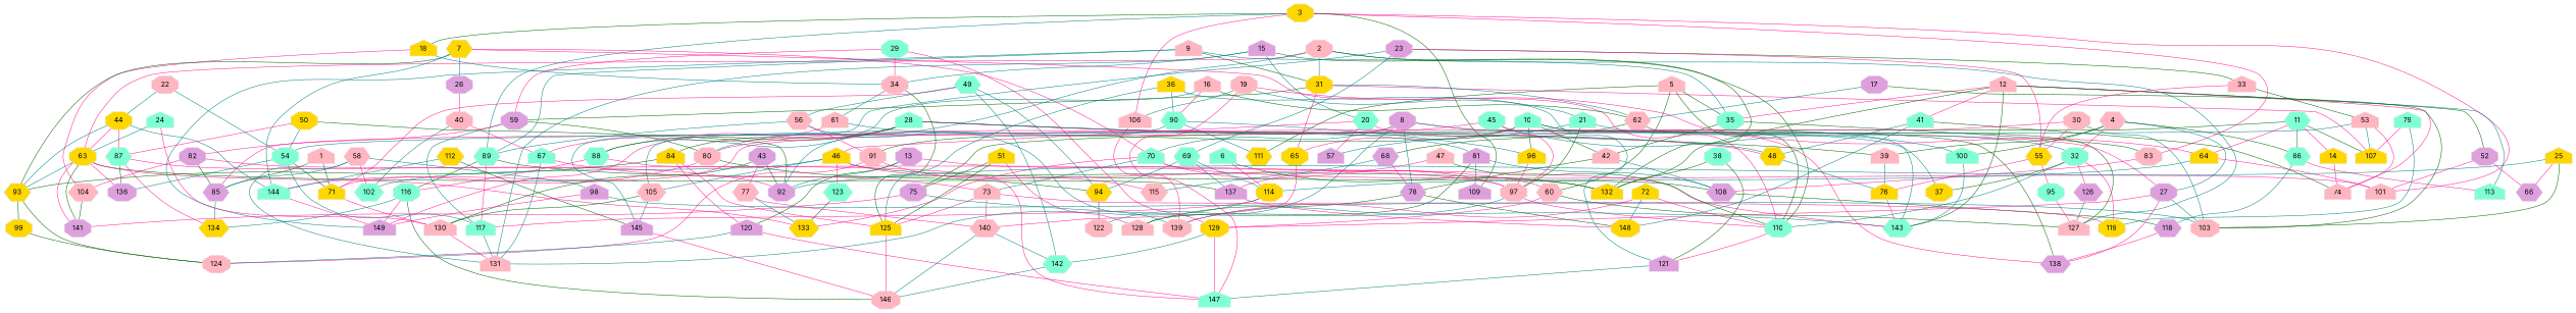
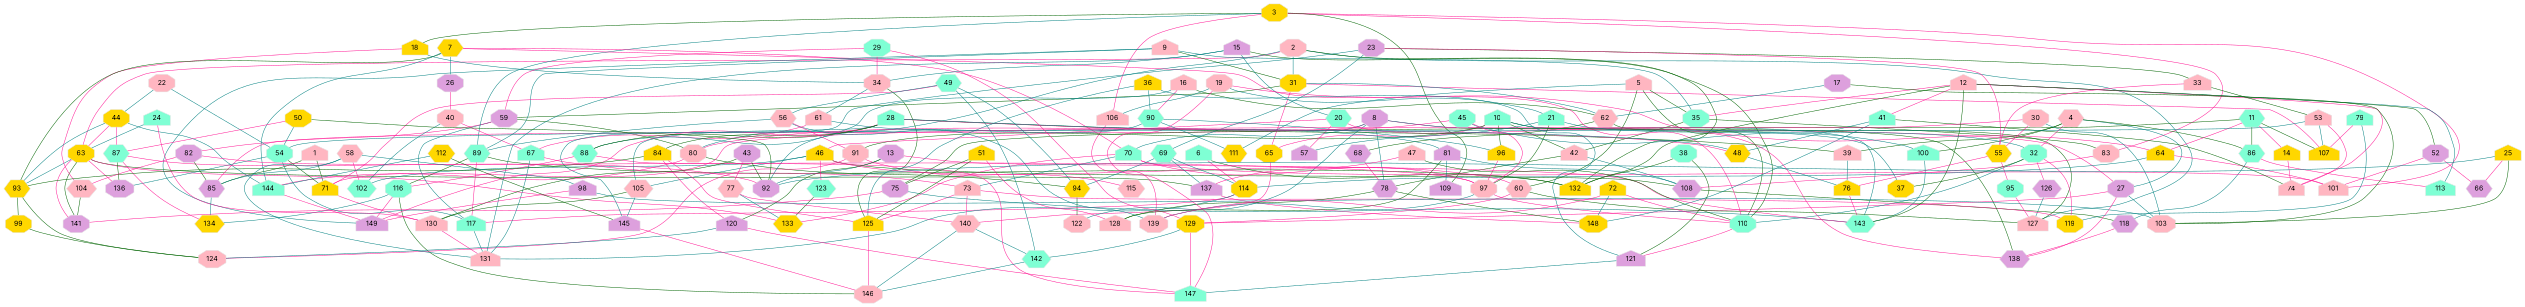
  graph {
    fontname=Inter
    node [color=gray90 fillcolor=lightpink fontname=Inter shape=house style=filled]
    edge [color=deeppink fontname=Inter]
    71 [fillcolor=gold]
    1
    85 [fillcolor=plum shape=hexagon]
    130
    134 [fillcolor=gold shape=hexagon]
    2 [shape=octagon]
    31 [fillcolor=gold shape=octagon]
    63 [fillcolor=gold shape=octagon]
    80 [shape=octagon]
    127
    132 [fillcolor=gold]
    65 [fillcolor=gold shape=octagon]
    107 [fillcolor=gold]
    62 [shape=hexagon]
    59 [fillcolor=plum shape=octagon]
    93 [fillcolor=gold shape=hexagon]
    137 [fillcolor=plum]
    136 [fillcolor=plum shape=octagon]
    133 [fillcolor=gold shape=hexagon]
    141 [fillcolor=plum shape=octagon]
    144 [fillcolor=aquamarine]
    94 [fillcolor=gold shape=hexagon]
    3 [fillcolor=gold shape=octagon]
    18 [fillcolor=gold]
    83 [shape=octagon]
    89 [fillcolor=aquamarine shape=hexagon]
    101
    106
    109 [fillcolor=plum]
    34 [shape=octagon]
    104 [shape=hexagon]
    108 [fillcolor=plum shape=hexagon]
    117 [fillcolor=aquamarine]
    116 [fillcolor=aquamarine shape=octagon]
    139 [shape=octagon]
    4 [shape=hexagon]
    27 [fillcolor=plum shape=octagon]
    32 [fillcolor=aquamarine shape=octagon]
    39
    86 [fillcolor=aquamarine shape=hexagon]
    100 [fillcolor=aquamarine]
    138 [fillcolor=plum shape=hexagon]
    103 [shape=octagon]
    129 [fillcolor=gold shape=octagon]
    110 [fillcolor=aquamarine shape=octagon]
    37 [fillcolor=gold shape=octagon]
    119 [fillcolor=gold shape=octagon]
    126 [fillcolor=plum shape=hexagon]
    76 [fillcolor=gold]
    113 [fillcolor=aquamarine]
    118 [fillcolor=plum shape=hexagon]
    143 [fillcolor=aquamarine shape=hexagon]
    35 [fillcolor=aquamarine shape=octagon]
    5
    60 [shape=hexagon]
    111 [fillcolor=gold shape=hexagon]
    42
    121 [fillcolor=plum]
    6 [fillcolor=aquamarine]
    114 [fillcolor=gold shape=octagon]
    131
    7 [fillcolor=gold shape=hexagon]
    26 [fillcolor=plum shape=octagon]
    70 [fillcolor=aquamarine]
    40 [shape=octagon]
    97 [shape=octagon]
    73
    124 [shape=octagon]
    99 [fillcolor=gold shape=octagon]
    149 [fillcolor=plum]
    8 [fillcolor=plum shape=octagon]
    78 [fillcolor=plum shape=hexagon]
    122 [shape=octagon]
    148 [fillcolor=gold shape=octagon]
    128
    9
    10 [fillcolor=aquamarine]
    91 [shape=octagon]
    96 [fillcolor=gold]
    140 [shape=hexagon]
    115 [shape=hexagon]
    11 [fillcolor=aquamarine shape=hexagon]
    14 [fillcolor=gold]
    64 [fillcolor=gold]
    75 [fillcolor=plum shape=octagon]
    74
    12
    41 [fillcolor=aquamarine]
    52 [fillcolor=plum shape=octagon]
    48 [fillcolor=gold shape=hexagon]
    66 [fillcolor=plum shape=hexagon]
    13 [fillcolor=plum shape=octagon]
    92 [fillcolor=plum shape=octagon]
    120 [fillcolor=plum]
    147 [fillcolor=aquamarine]
    15 [fillcolor=plum]
    20 [fillcolor=aquamarine shape=hexagon]
    46 [fillcolor=gold]
    57 [fillcolor=plum]
    61
    125 [fillcolor=gold]
    16
    88 [fillcolor=aquamarine shape=hexagon]
    90 [fillcolor=aquamarine shape=hexagon]
    68 [fillcolor=plum shape=hexagon]
    17 [fillcolor=plum shape=octagon]
    19 [shape=octagon]
    21 [fillcolor=aquamarine]
    105 [shape=hexagon]
    102 [fillcolor=aquamarine shape=hexagon]
    123 [fillcolor=aquamarine shape=hexagon]
    22 [shape=octagon]
    44 [fillcolor=gold shape=octagon]
    54 [fillcolor=aquamarine shape=octagon]
    87 [fillcolor=aquamarine shape=hexagon]
    23 [fillcolor=plum shape=octagon]
    33
    55 [fillcolor=gold shape=hexagon]
    69 [fillcolor=aquamarine shape=hexagon]
    145 [fillcolor=plum]
    53
    95 [fillcolor=aquamarine shape=octagon]
    146 [shape=octagon]
    24 [fillcolor=aquamarine]
    25 [fillcolor=gold]
    67 [fillcolor=aquamarine]
    142 [fillcolor=aquamarine shape=hexagon]
    28 [fillcolor=aquamarine]
    84 [fillcolor=gold]
    29 [fillcolor=aquamarine shape=octagon]
    82 [fillcolor=plum shape=octagon]
    30 [shape=octagon]
    81 [fillcolor=plum]
    36 [fillcolor=gold]
    38 [fillcolor=aquamarine shape=octagon]
    43 [fillcolor=plum shape=octagon]
    77 [shape=hexagon]
    45 [fillcolor=aquamarine shape=octagon]
    47
    49 [fillcolor=aquamarine shape=hexagon]
    56 [shape=hexagon]
    50 [fillcolor=gold shape=octagon]
    51 [fillcolor=gold]
    58 [shape=hexagon]
    98 [fillcolor=plum]
    72 [fillcolor=gold]
    79 [fillcolor=aquamarine]
    112 [fillcolor=gold shape=hexagon]
    71 -- 130
    1 -- 71 [color=darkgreen]
    1 -- 85 [color=darkgreen]
    85 -- 134 [color=teal]
    130 -- 131
    2 -- 31 [color=teal]
    2 -- 63
    2 -- 80 [color=teal]
    2 -- 127 [color=teal]
    2 -- 132 [color=darkgreen]
    31 -- 65
    31 -- 107
    31 -- 62 [color=teal]
    31 -- 59 [color=darkgreen]
    63 -- 93 [color=teal]
    63 -- 137 [color=darkgreen]
    63 -- 136
    63 -- 133
    63 -- 141
    63 -- 141 [color=darkgreen]
    80 -- 144
    80 -- 94 [color=darkgreen]
    65 -- 140
    62 -- 127 [color=darkgreen]
    62 -- 68 [color=darkgreen]
    59 -- 80 [color=darkgreen]
    59 -- 117 [color=teal]
    59 -- 82
    93 -- 124 [color=darkgreen]
    93 -- 99 [color=darkgreen]
    137 -- 148
    144 -- 149
    94 -- 122 [color=darkgreen]
    3 -- 18 [color=darkgreen]
    3 -- 83
    3 -- 89 [color=teal]
    3 -- 101
    3 -- 106
    3 -- 109 [color=darkgreen]
    18 -- 34 [color=teal]
    18 -- 104
    83 -- 108
    89 -- 132 [color=darkgreen]
    89 -- 117
    89 -- 116 [color=darkgreen]
    106 -- 139
    34 -- 61 [color=teal]
    34 -- 125 [color=darkgreen]
    104 -- 141 [color=darkgreen]
    108 -- 118 [color=darkgreen]
    117 -- 131 [color=teal]
    116 -- 134 [color=teal]
    116 -- 149
    116 -- 146 [color=darkgreen]
    4 -- 27 [color=teal]
    4 -- 32
    4 -- 39 [color=darkgreen]
    4 -- 86 [color=darkgreen]
    4 -- 100 [color=darkgreen]
    27 -- 138
    27 -- 103 [color=teal]
    27 -- 129
    32 -- 110 [color=teal]
    32 -- 37 [color=darkgreen]
    32 -- 119
    32 -- 126
    39 -- 76 [color=teal]
    86 -- 113
    86 -- 118 [color=teal]
    100 -- 143 [color=teal]
    129 -- 147
    129 -- 142 [color=teal]
    110 -- 121
    126 -- 127 [color=teal]
    76 -- 143
    118 -- 138
    35 -- 83 [color=darkgreen]
    35 -- 42 [color=darkgreen]
    5 -- 110 [color=darkgreen]
    5 -- 35 [color=darkgreen]
    5 -- 60 [color=darkgreen]
-   5 -- 111 [color=darkgreen]
+   5 -- 111 [color=teal]
    60 -- 127 [color=darkgreen]
    60 -- 129
    42 -- 108 [color=teal]
    42 -- 78 [color=darkgreen]
    121 -- 147 [color=teal]
    6 -- 132 [color=darkgreen]
    6 -- 114
    114 -- 117
    114 -- 131 [color=teal]
    7 -- 93 [color=darkgreen]
    7 -- 144 [color=teal]
    7 -- 110
    7 -- 26 [color=teal]
    7 -- 70
    26 -- 40
    70 -- 133
    70 -- 101
    70 -- 97
    70 -- 73 [color=teal]
    40 -- 102 [color=teal]
    40 -- 67
    97 -- 139 [color=teal]
    97 -- 110
    73 -- 119
    73 -- 140
    73 -- 125
    99 -- 124 [color=darkgreen]
    8 -- 85
    8 -- 27
    8 -- 37 [color=teal]
    8 -- 70 [color=teal]
    8 -- 78 [color=teal]
    8 -- 122 [color=teal]
    78 -- 148 [color=darkgreen]
    78 -- 128 [color=darkgreen]
    9 -- 31 [color=darkgreen]
    9 -- 89 [color=teal]
    9 -- 35 [color=teal]
    9 -- 149 [color=teal]
    10 -- 65
    10 -- 138 [color=darkgreen]
    10 -- 143 [color=teal]
    10 -- 42 [color=darkgreen]
    10 -- 91 [color=darkgreen]
    10 -- 96 [color=darkgreen]
    91 -- 124
    91 -- 115
    96 -- 97
    140 -- 146 [color=teal]
    140 -- 142 [color=teal]
    11 -- 107 [color=darkgreen]
    11 -- 86 [color=darkgreen]
    11 -- 14
    11 -- 64
    11 -- 75 [color=darkgreen]
    14 -- 74
    64 -- 101
    64 -- 114 [color=teal]
    75 -- 141
    75 -- 143 [color=teal]
    12 -- 132 [color=darkgreen]
    12 -- 113 [color=teal]
    12 -- 143 [color=darkgreen]
    12 -- 35
    12 -- 74
    12 -- 41
    12 -- 52 [color=darkgreen]
    41 -- 148 [color=teal]
    41 -- 74 [color=darkgreen]
    41 -- 48 [color=teal]
    52 -- 101
    52 -- 66
    48 -- 76 [color=teal]
    13 -- 143
    13 -- 92 [color=teal]
    13 -- 120 [color=darkgreen]
    120 -- 124 [color=teal]
    120 -- 147
    15 -- 34 [color=teal]
    15 -- 110 [color=darkgreen]
    15 -- 131 [color=teal]
    15 -- 20 [color=teal]
    20 -- 138
    20 -- 46
    20 -- 57
    46 -- 108 [color=darkgreen]
    46 -- 60
    46 -- 105 [color=teal]
    46 -- 102 [color=teal]
    46 -- 123
    61 -- 67
    61 -- 81 [color=teal]
    125 -- 146
    16 -- 62 [color=darkgreen]
    16 -- 88 [color=teal]
    16 -- 90
    88 -- 116
    88 -- 147
    90 -- 111 [color=teal]
    90 -- 96 [color=teal]
    90 -- 92 [color=teal]
    68 -- 78
-   68 -- 115 [color=teal]
    17 -- 62 [color=teal]
    17 -- 103 [color=darkgreen]
    19 -- 106 [color=teal]
    19 -- 64
    19 -- 147
    19 -- 21 [color=teal]
    21 -- 32 [color=teal]
    21 -- 97 [color=darkgreen]
    21 -- 57 [color=teal]
    105 -- 130 [color=darkgreen]
    105 -- 145 [color=teal]
    123 -- 133 [color=darkgreen]
    22 -- 44 [color=teal]
    22 -- 54 [color=teal]
    44 -- 63
    44 -- 93 [color=teal]
    44 -- 144 [color=teal]
    44 -- 87
    54 -- 71 [color=darkgreen]
    54 -- 136 [color=teal]
    54 -- 117 [color=teal]
    87 -- 134
    87 -- 136 [color=darkgreen]
    87 -- 92
    23 -- 33 [color=darkgreen]
    23 -- 55
    23 -- 69 [color=teal]
    23 -- 145 [color=teal]
    33 -- 55
    33 -- 53 [color=darkgreen]
    55 -- 76
    55 -- 95
    69 -- 137 [color=teal]
    69 -- 94 [color=teal]
    69 -- 114 [color=teal]
    145 -- 146
    53 -- 107 [color=teal]
    53 -- 74
    53 -- 54 [color=teal]
    95 -- 127
    24 -- 130
    24 -- 63 [color=teal]
    25 -- 103 [color=darkgreen]
    25 -- 66
    25 -- 92 [color=teal]
    67 -- 131 [color=teal]
    67 -- 73
    142 -- 146 [color=teal]
    28 -- 39 [color=darkgreen]
    28 -- 149
    28 -- 48
    28 -- 48 [color=teal]
    28 -- 88 [color=darkgreen]
    28 -- 105 [color=teal]
    28 -- 84 [color=darkgreen]
    84 -- 93 [color=darkgreen]
    84 -- 120
    84 -- 125
    29 -- 59
    29 -- 34
    29 -- 129
    82 -- 85 [color=darkgreen]
    82 -- 104
    82 -- 97
    30 -- 71
    30 -- 103 [color=teal]
    30 -- 55
    81 -- 109 [color=teal]
    81 -- 108 [color=teal]
    81 -- 128 [color=darkgreen]
    36 -- 121 [color=teal]
    36 -- 125 [color=teal]
    36 -- 90 [color=teal]
    38 -- 132 [color=darkgreen]
    38 -- 121 [color=darkgreen]
    43 -- 130 [color=darkgreen]
    43 -- 92 [color=darkgreen]
    43 -- 77
    77 -- 133 [color=teal]
    77 -- 140
    45 -- 80
    45 -- 100 [color=teal]
    45 -- 97
    47 -- 137
    47 -- 110 [color=darkgreen]
    49 -- 71
    49 -- 94 [color=teal]
    49 -- 142 [color=teal]
    49 -- 56 [color=teal]
    56 -- 89 [color=teal]
    56 -- 139 [color=teal]
    56 -- 91
    50 -- 92 [color=darkgreen]
    50 -- 54 [color=teal]
    50 -- 87
    51 -- 128
    51 -- 75 [color=darkgreen]
    51 -- 125 [color=darkgreen]
    58 -- 85 [color=teal]
    58 -- 131 [color=teal]
    58 -- 102
    58 -- 98 [color=teal]
    98 -- 103 [color=teal]
    98 -- 149
    72 -- 139
    72 -- 110
    72 -- 148 [color=teal]
    79 -- 107
    79 -- 119 [color=teal]
    112 -- 144 [color=teal]
    112 -- 145 [color=darkgreen]
  }
